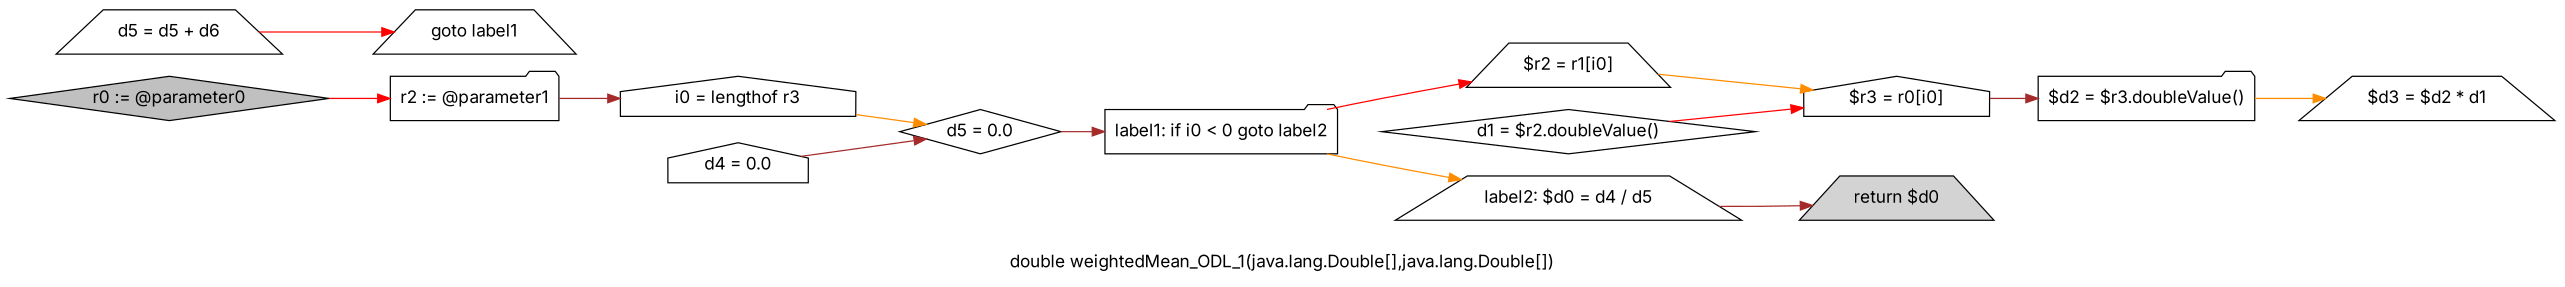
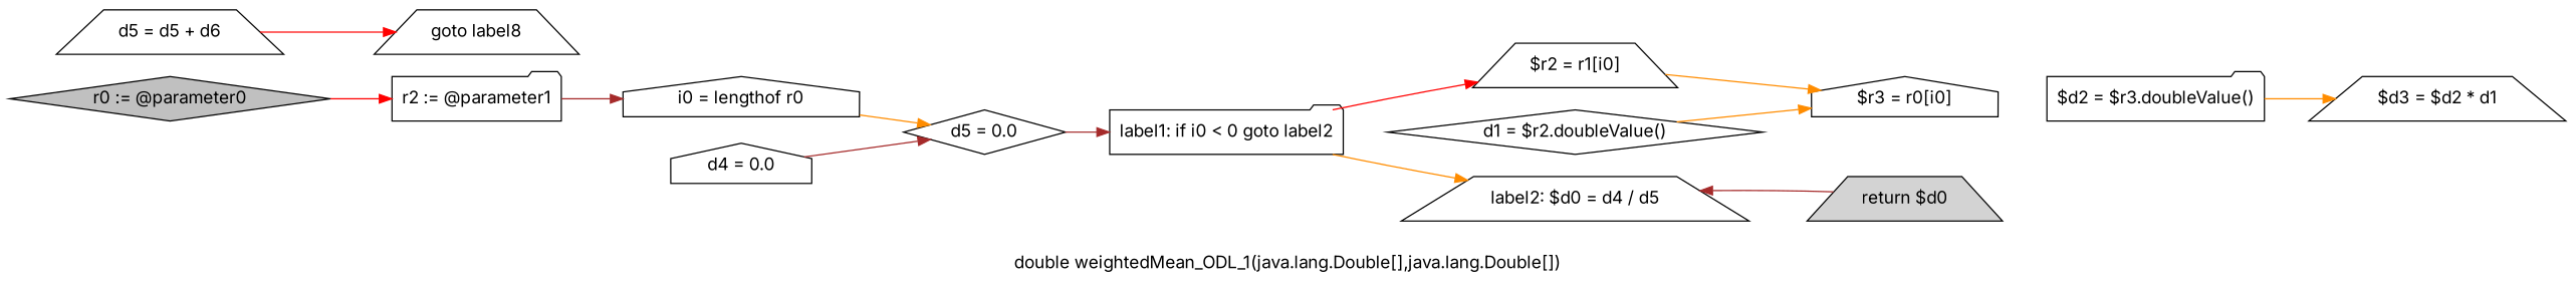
  digraph {
    fontname=Inter
    label="double weightedMean_ODL_1(java.lang.Double[],java.lang.Double[])"
    rankdir=LR
    node [fontname=Inter shape=trapezium]
    edge [color=brown fontname=Inter]
    n1 [fillcolor=gray label="r0 := @parameter0" shape=diamond style=filled]
    n2 [label="r2 := @parameter1" shape=folder]
-   n3 [label="i0 = lengthof r3" shape=house]
+   n3 [label="i0 = lengthof r0" shape=house]
    n4 [label="d5 = 0.0" shape=diamond]
    n5 [label="d4 = 0.0" shape=house]
    n6 [label="label1: if i0 < 0 goto label2" shape=folder]
    n7 [label="$r2 = r1[i0]"]
    n8 [label="label2: $d0 = d4 / d5"]
    n9 [label="$r3 = r0[i0]" shape=house]
    n10 [fillcolor=lightgray label="return $d0" style=filled]
    n11 [label="d1 = $r2.doubleValue()" shape=diamond]
    n12 [label="$d2 = $r3.doubleValue()" shape=folder]
    n13 [label="$d3 = $d2 * d1"]
    n14 [label="d5 = d5 + d6"]
-   n15 [label="goto label1"]
+   n15 [label="goto label8"]
    n1 -> n2 [color=red]
    n2 -> n3
    n3 -> n4 [color=darkorange]
    n4 -> n6
    n5 -> n4
    n6 -> n7 [color=red]
    n6 -> n8 [color=darkorange]
    n7 -> n9 [color=darkorange]
-   n8 -> n10
-   n9 -> n12
-   n11 -> n9 [color=red]
+   n10 -> n8
+   n11 -> n9 [color=darkorange]
    n12 -> n13 [color=darkorange]
    n14 -> n15 [color=red]
  }
